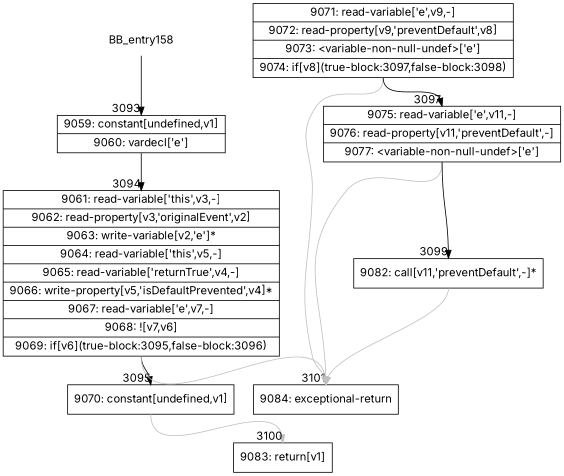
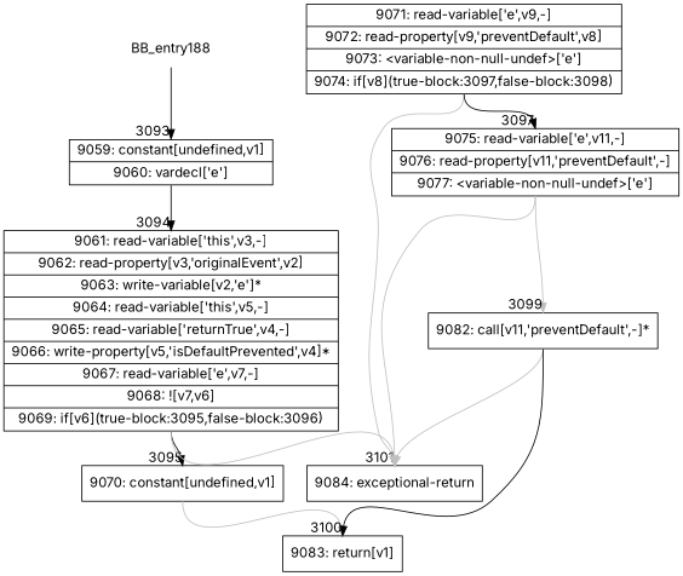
  digraph {
    fontname=Inter
    rankdir=TD
    node [fontname=Inter shape=record]
    edge [fontname=Inter headport=n tailport=s]
-   BB_entry188 [shape=none label=BB_entry158]
+   BB_entry188 [shape=none]
    n2 [label="{9059: constant[undefined,v1]|9060: vardecl['e']}"]
    n3 [label="{9061: read-variable['this',v3,-]|9062: read-property[v3,'originalEvent',v2]|9063: write-variable[v2,'e']*|9064: read-variable['this',v5,-]|9065: read-variable['returnTrue',v4,-]|9066: write-property[v5,'isDefaultPrevented',v4]*|9067: read-variable['e',v7,-]|9068: ![v7,v6]|9069: if[v6](true-block:3095,false-block:3096)}"]
    n4 [label="{9070: constant[undefined,v1]}"]
    n5 [label="{9084: exceptional-return}"]
    n6 [label="{9083: return[v1]}"]
    n7 [label="{9071: read-variable['e',v9,-]|9072: read-property[v9,'preventDefault',v8]|9073: \<variable-non-null-undef\>['e']|9074: if[v8](true-block:3097,false-block:3098)}"]
    n8 [label="{9075: read-variable['e',v11,-]|9076: read-property[v11,'preventDefault',-]|9077: \<variable-non-null-undef\>['e']}"]
    n9 [label="{9082: call[v11,'preventDefault',-]*}"]
    BB_entry188 -> n2 [headlabel="    3093"]
    n2 -> n3 [headlabel="      3094"]
    n3 -> n4 [headlabel="      3095"]
    n3 -> n5 [color=gray headlabel="      3101"]
    n4 -> n6 [color=gray headlabel="      3100"]
    n7 -> n5 [color=gray]
    n7 -> n8 [headlabel="      3097"]
    n8 -> n5 [color=gray]
-   n8 -> n9 [headlabel="      3099"]
+   n8 -> n9 [headlabel="      3099" color=gray]
    n9 -> n5 [color=gray]
+   n9 -> n6
  }
